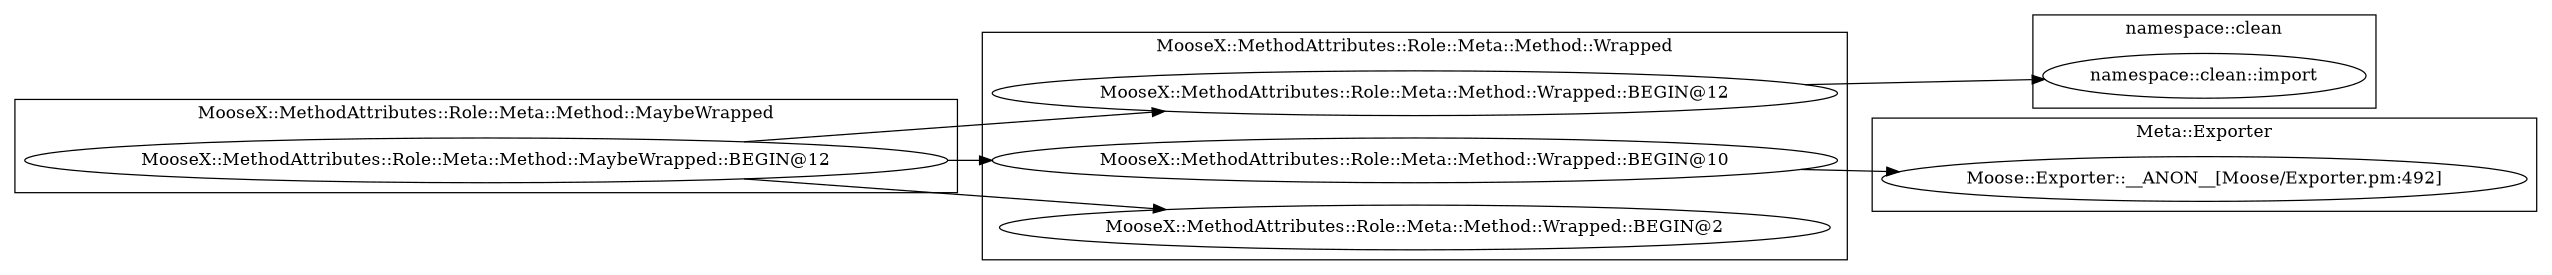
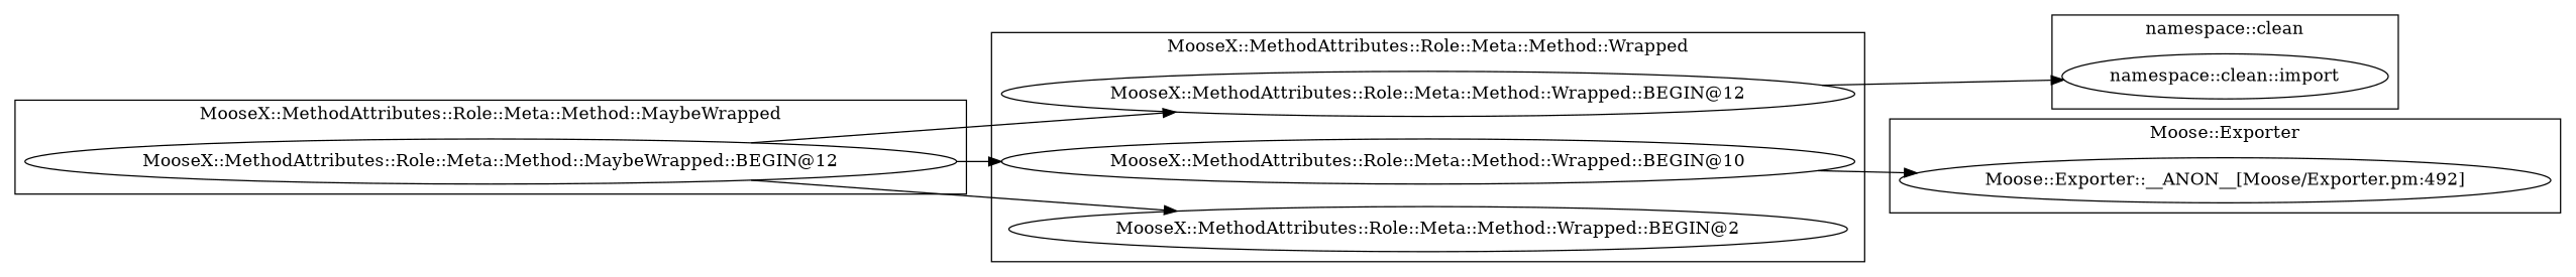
  digraph {
    rankdir=LR
    "namespace::clean::import"
    "MooseX::MethodAttributes::Role::Meta::Method::Wrapped::BEGIN@12"
    "MooseX::MethodAttributes::Role::Meta::Method::Wrapped::BEGIN@10"
    "MooseX::MethodAttributes::Role::Meta::Method::Wrapped::BEGIN@2"
    "MooseX::MethodAttributes::Role::Meta::Method::MaybeWrapped::BEGIN@12"
    "Moose::Exporter::__ANON__[Moose/Exporter.pm:492]"
    subgraph cluster_1 {
      label="namespace::clean"
      "namespace::clean::import"
    }
    subgraph cluster_2 {
      label="MooseX::MethodAttributes::Role::Meta::Method::Wrapped"
      "MooseX::MethodAttributes::Role::Meta::Method::Wrapped::BEGIN@12"
      "MooseX::MethodAttributes::Role::Meta::Method::Wrapped::BEGIN@10"
      "MooseX::MethodAttributes::Role::Meta::Method::Wrapped::BEGIN@2"
    }
    subgraph cluster_3 {
      label="MooseX::MethodAttributes::Role::Meta::Method::MaybeWrapped"
      "MooseX::MethodAttributes::Role::Meta::Method::MaybeWrapped::BEGIN@12"
    }
    subgraph cluster_4 {
-     label="Meta::Exporter"
+     label="Moose::Exporter"
      "Moose::Exporter::__ANON__[Moose/Exporter.pm:492]"
    }
    "MooseX::MethodAttributes::Role::Meta::Method::Wrapped::BEGIN@12" -> "namespace::clean::import"
    "MooseX::MethodAttributes::Role::Meta::Method::Wrapped::BEGIN@10" -> "Moose::Exporter::__ANON__[Moose/Exporter.pm:492]"
    "MooseX::MethodAttributes::Role::Meta::Method::MaybeWrapped::BEGIN@12" -> "MooseX::MethodAttributes::Role::Meta::Method::Wrapped::BEGIN@12"
    "MooseX::MethodAttributes::Role::Meta::Method::MaybeWrapped::BEGIN@12" -> "MooseX::MethodAttributes::Role::Meta::Method::Wrapped::BEGIN@10"
    "MooseX::MethodAttributes::Role::Meta::Method::MaybeWrapped::BEGIN@12" -> "MooseX::MethodAttributes::Role::Meta::Method::Wrapped::BEGIN@2"
  }
